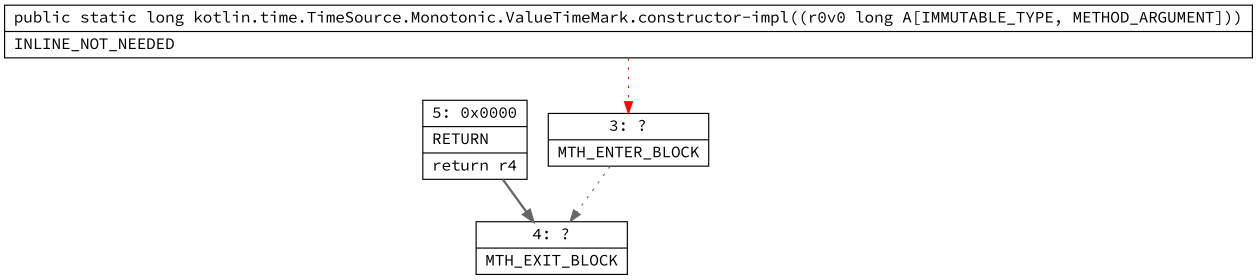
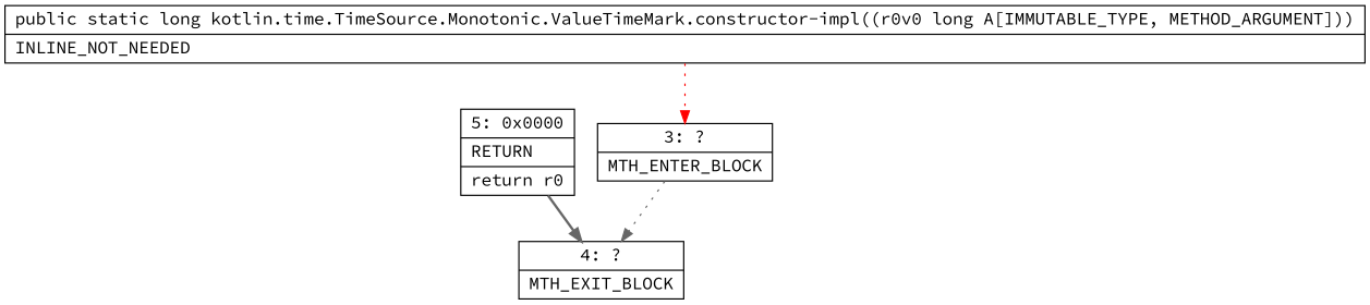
  digraph {
    fontname="Source Code Pro"
    node [fontname="Source Code Pro" shape=record]
    edge [color=gray40 fontname="Source Code Pro" style=dotted]
    n1 [label="{3\:\ ?|MTH_ENTER_BLOCK\l}"]
    n2 [label="{4\:\ ?|MTH_EXIT_BLOCK\l}"]
-   n3 [label="{5\:\ 0x0000|RETURN\l|return r4\l}"]
+   n3 [label="{5\:\ 0x0000|RETURN\l|return r0\l}"]
    n4 [label="{public static long kotlin.time.TimeSource.Monotonic.ValueTimeMark.constructor\-impl((r0v0 long A[IMMUTABLE_TYPE, METHOD_ARGUMENT]))  | INLINE_NOT_NEEDED\l}"]
    n1 -> n2
    n3 -> n2 [style=bold]
    n4 -> n1 [color=red]
  }
